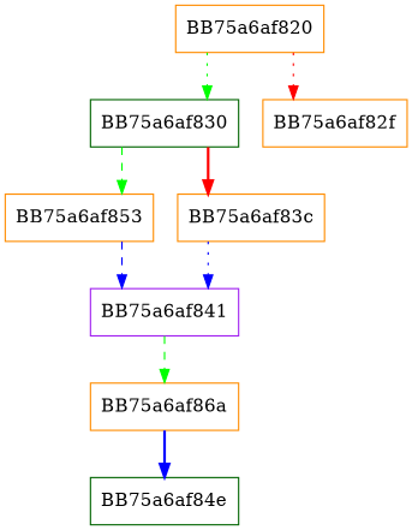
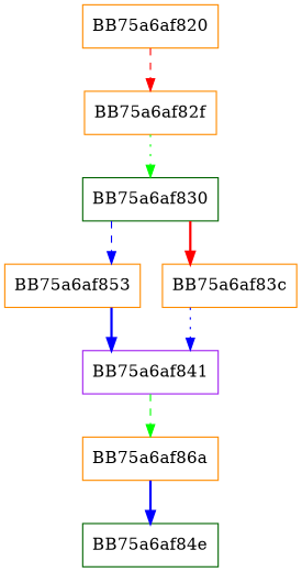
  digraph {
    splines=ortho
    node [color=darkorange shape=box]
    edge [color=green style=dashed]
    BB75a6af830 [color=darkgreen]
    BB75a6af820
    BB75a6af82f
    BB75a6af853
    BB75a6af83c
    BB75a6af841 [color=purple]
    BB75a6af86a
    BB75a6af84e [color=darkgreen]
-   BB75a6af830 -> BB75a6af853
+   BB75a6af830 -> BB75a6af853 [color=blue]
    BB75a6af830 -> BB75a6af83c [color=red style=bold]
-   BB75a6af820 -> BB75a6af830 [style=dotted]
-   BB75a6af820 -> BB75a6af82f [color=red style=dotted]
-   BB75a6af853 -> BB75a6af841 [color=blue]
+   BB75a6af82f -> BB75a6af830 [style=dotted]
+   BB75a6af820 -> BB75a6af82f [color=red]
+   BB75a6af853 -> BB75a6af841 [color=blue style=bold]
    BB75a6af83c -> BB75a6af841 [color=blue style=dotted]
    BB75a6af841 -> BB75a6af86a
    BB75a6af86a -> BB75a6af84e [color=blue style=bold]
  }
